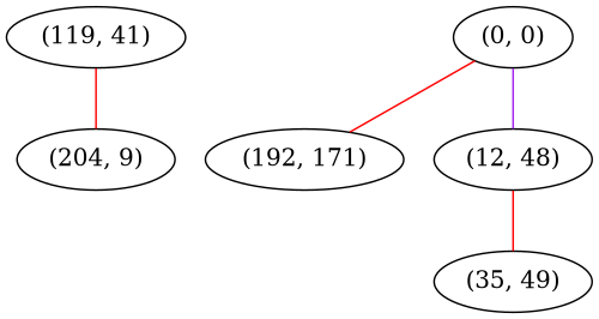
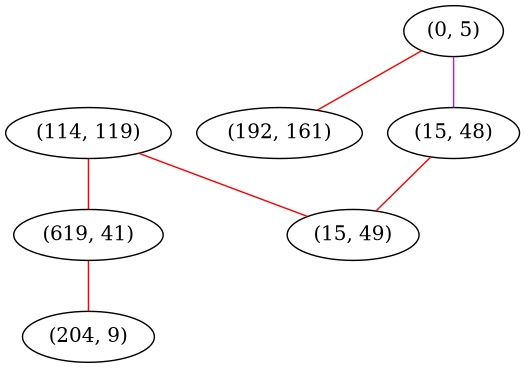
  graph {
    edge [color=red weight=1]
-   "(119, 41)"
-   "(15, 49)" [label="(35, 49)"]
+   "(114, 119)"
+   "(119, 41)" [label="(619, 41)"]
+   "(15, 49)"
    n4 [label="(204, 9)"]
-   "(0, 0)"
-   "(192, 161)" [label="(192, 171)"]
-   "(12, 48)"
+   "(0, 0)" [label="(0, 5)"]
+   "(192, 161)"
+   "(12, 48)" [label="(15, 48)"]
+   "(114, 119)" -- "(119, 41)"
+   "(114, 119)" -- "(15, 49)"
    "(119, 41)" -- n4
    "(0, 0)" -- "(192, 161)"
    "(0, 0)" -- "(12, 48)" [color=purple weight=4]
    "(12, 48)" -- "(15, 49)"
  }
